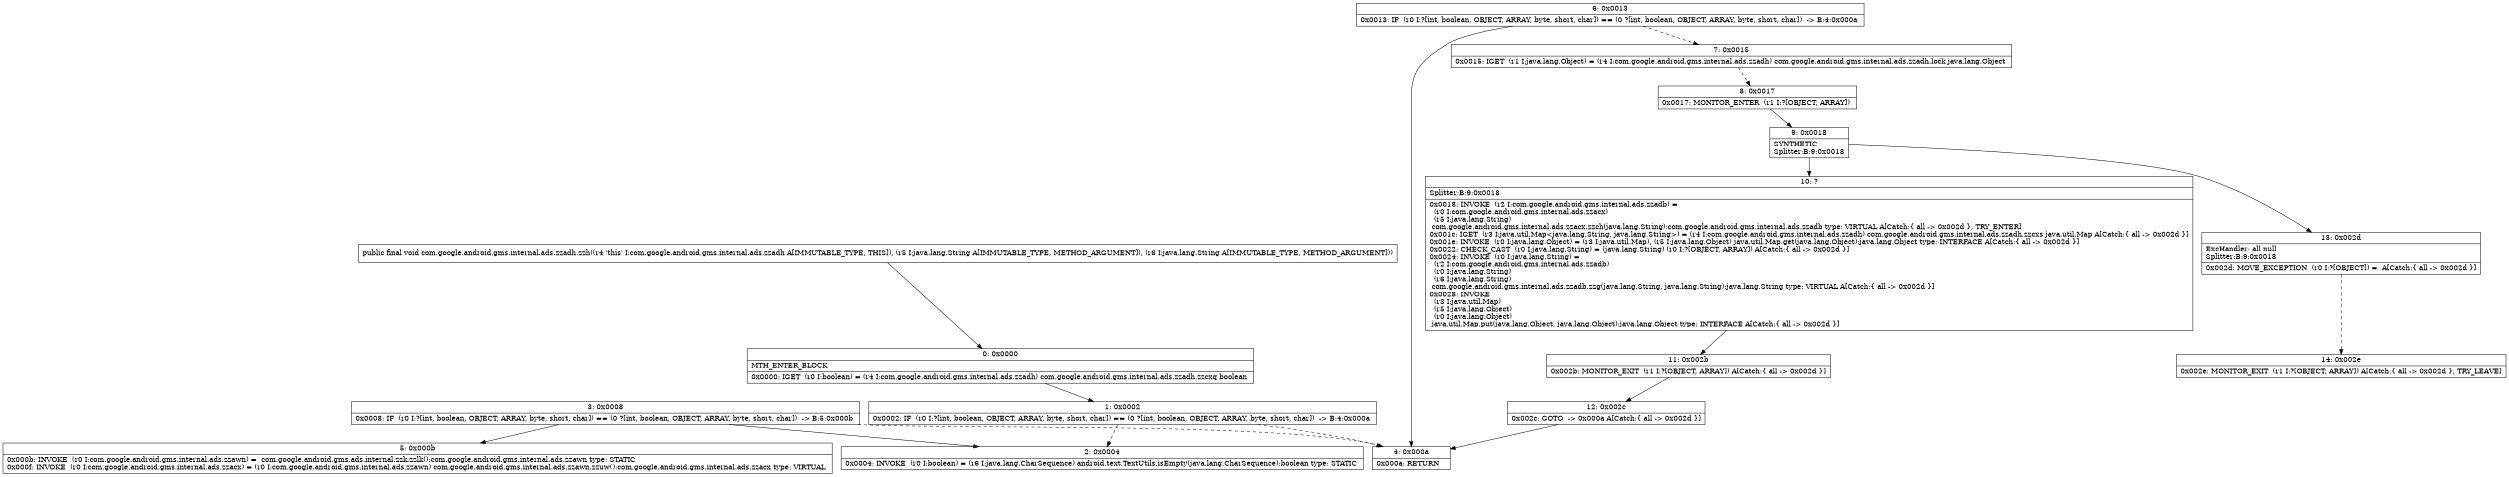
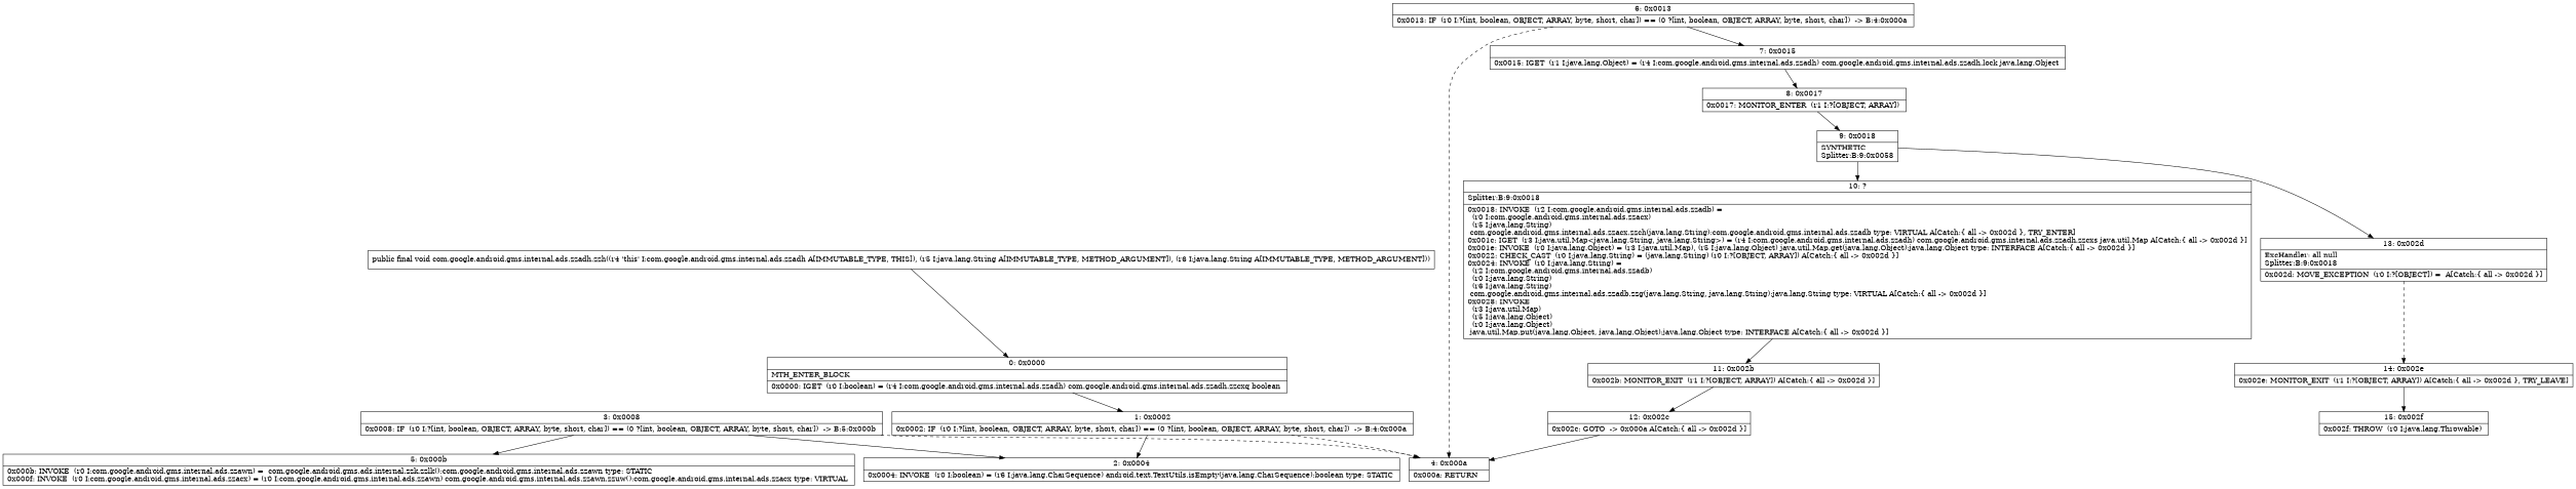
  digraph {
    fontname="DejaVu Serif"
    node [fontname="DejaVu Serif" shape=record]
    edge [fontname="DejaVu Serif"]
    n1 [label="{0\:\ 0x0000|MTH_ENTER_BLOCK\l|0x0000: IGET  (r0 I:boolean) = (r4 I:com.google.android.gms.internal.ads.zzadh) com.google.android.gms.internal.ads.zzadh.zzcxq boolean \l}"]
    n2 [label="{1\:\ 0x0002|0x0002: IF  (r0 I:?[int, boolean, OBJECT, ARRAY, byte, short, char]) == (0 ?[int, boolean, OBJECT, ARRAY, byte, short, char])  \-\> B:4:0x000a \l}"]
    n3 [label="{2\:\ 0x0004|0x0004: INVOKE  (r0 I:boolean) = (r6 I:java.lang.CharSequence) android.text.TextUtils.isEmpty(java.lang.CharSequence):boolean type: STATIC \l}"]
    n4 [label="{4\:\ 0x000a|0x000a: RETURN   \l}"]
    n5 [label="{3\:\ 0x0008|0x0008: IF  (r0 I:?[int, boolean, OBJECT, ARRAY, byte, short, char]) == (0 ?[int, boolean, OBJECT, ARRAY, byte, short, char])  \-\> B:5:0x000b \l}"]
    n6 [label="{5\:\ 0x000b|0x000b: INVOKE  (r0 I:com.google.android.gms.internal.ads.zzawn) =  com.google.android.gms.ads.internal.zzk.zzlk():com.google.android.gms.internal.ads.zzawn type: STATIC \l0x000f: INVOKE  (r0 I:com.google.android.gms.internal.ads.zzacx) = (r0 I:com.google.android.gms.internal.ads.zzawn) com.google.android.gms.internal.ads.zzawn.zzuw():com.google.android.gms.internal.ads.zzacx type: VIRTUAL \l}"]
    n7 [label="{6\:\ 0x0013|0x0013: IF  (r0 I:?[int, boolean, OBJECT, ARRAY, byte, short, char]) == (0 ?[int, boolean, OBJECT, ARRAY, byte, short, char])  \-\> B:4:0x000a \l}"]
    n8 [label="{7\:\ 0x0015|0x0015: IGET  (r1 I:java.lang.Object) = (r4 I:com.google.android.gms.internal.ads.zzadh) com.google.android.gms.internal.ads.zzadh.lock java.lang.Object \l}"]
    n9 [label="{8\:\ 0x0017|0x0017: MONITOR_ENTER  (r1 I:?[OBJECT, ARRAY]) \l}"]
-   n10 [label="{9\:\ 0x0018|SYNTHETIC\lSplitter:B:9:0x0018\l}"]
+   n10 [label="{9\:\ 0x0018|SYNTHETIC\lSplitter:B:9:0x0058\l}"]
    n11 [label="{10\:\ ?|Splitter:B:9:0x0018\l|0x0018: INVOKE  (r2 I:com.google.android.gms.internal.ads.zzadb) = \l  (r0 I:com.google.android.gms.internal.ads.zzacx)\l  (r5 I:java.lang.String)\l com.google.android.gms.internal.ads.zzacx.zzch(java.lang.String):com.google.android.gms.internal.ads.zzadb type: VIRTUAL A[Catch:\{ all \-\> 0x002d \}, TRY_ENTER]\l0x001c: IGET  (r3 I:java.util.Map\<java.lang.String, java.lang.String\>) = (r4 I:com.google.android.gms.internal.ads.zzadh) com.google.android.gms.internal.ads.zzadh.zzcxs java.util.Map A[Catch:\{ all \-\> 0x002d \}]\l0x001e: INVOKE  (r0 I:java.lang.Object) = (r3 I:java.util.Map), (r5 I:java.lang.Object) java.util.Map.get(java.lang.Object):java.lang.Object type: INTERFACE A[Catch:\{ all \-\> 0x002d \}]\l0x0022: CHECK_CAST  (r0 I:java.lang.String) = (java.lang.String) (r0 I:?[OBJECT, ARRAY]) A[Catch:\{ all \-\> 0x002d \}]\l0x0024: INVOKE  (r0 I:java.lang.String) = \l  (r2 I:com.google.android.gms.internal.ads.zzadb)\l  (r0 I:java.lang.String)\l  (r6 I:java.lang.String)\l com.google.android.gms.internal.ads.zzadb.zzg(java.lang.String, java.lang.String):java.lang.String type: VIRTUAL A[Catch:\{ all \-\> 0x002d \}]\l0x0028: INVOKE  \l  (r3 I:java.util.Map)\l  (r5 I:java.lang.Object)\l  (r0 I:java.lang.Object)\l java.util.Map.put(java.lang.Object, java.lang.Object):java.lang.Object type: INTERFACE A[Catch:\{ all \-\> 0x002d \}]\l}"]
    n12 [label="{13\:\ 0x002d|ExcHandler: all null\lSplitter:B:9:0x0018\l|0x002d: MOVE_EXCEPTION  (r0 I:?[OBJECT]) =  A[Catch:\{ all \-\> 0x002d \}]\l}"]
    n13 [label="{11\:\ 0x002b|0x002b: MONITOR_EXIT  (r1 I:?[OBJECT, ARRAY]) A[Catch:\{ all \-\> 0x002d \}]\l}"]
    n14 [label="{14\:\ 0x002e|0x002e: MONITOR_EXIT  (r1 I:?[OBJECT, ARRAY]) A[Catch:\{ all \-\> 0x002d \}, TRY_LEAVE]\l}"]
    n15 [label="{12\:\ 0x002c|0x002c: GOTO  \-\> 0x000a A[Catch:\{ all \-\> 0x002d \}]\l}"]
+   n16 [label="{15\:\ 0x002f|0x002f: THROW  (r0 I:java.lang.Throwable) \l}"]
    n17 [label="{public final void com.google.android.gms.internal.ads.zzadh.zzh((r4 'this' I:com.google.android.gms.internal.ads.zzadh A[IMMUTABLE_TYPE, THIS]), (r5 I:java.lang.String A[IMMUTABLE_TYPE, METHOD_ARGUMENT]), (r6 I:java.lang.String A[IMMUTABLE_TYPE, METHOD_ARGUMENT])) }"]
    n1 -> n2
-   n2 -> n3 [style=dashed]
+   n2 -> n3 [style=solid]
    n2 -> n4 [style=dashed]
    n5 -> n3
    n5 -> n4 [style=dashed]
    n5 -> n6
-   n7 -> n4
-   n7 -> n8 [style=dashed]
-   n8 -> n9 [style=dashed]
+   n7 -> n4 [style=dashed]
+   n7 -> n8 [style=solid]
+   n8 -> n9
    n9 -> n10
    n10 -> n11
    n10 -> n12
    n11 -> n13
    n12 -> n14 [style=dashed]
    n13 -> n15
+   n14 -> n16
    n15 -> n4
    n17 -> n1
  }
